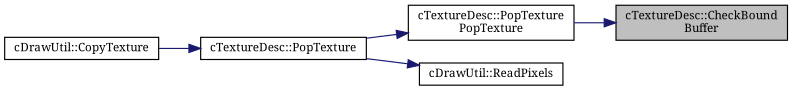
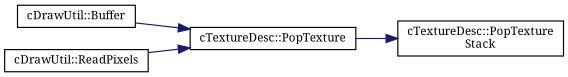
  digraph {
    fontname="Noto Serif"
    rankdir=RL
    node [color=black fillcolor=white fontname="Noto Serif" fontsize=10 shape=record style=filled]
    edge [color=midnightblue dir=back fontname="Noto Serif" fontsize=10 labelfontname=Helvetica labelfontsize=10 style=solid]
-   n1 [fillcolor=grey75 fontcolor=black height=0.2 label="cTextureDesc::CheckBound\lBuffer" width=0.4]
-   n2 [height=0.2 label="cTextureDesc::PopTexture\lPopTexture" width=0.4]
+   n2 [height=0.2 label="cTextureDesc::PopTexture\lStack" width=0.4]
    n3 [height=0.2 label="cTextureDesc::PopTexture" width=0.4]
-   n4 [height=0.2 label="cDrawUtil::CopyTexture" width=0.4]
+   n4 [height=0.2 label="cDrawUtil::Buffer" width=0.4]
    n5 [height=0.2 label="cDrawUtil::ReadPixels" width=0.4]
-   n1 -> n2
    n2 -> n3
    n3 -> n4
-   n5 -> n3
+   n3 -> n5
  }
